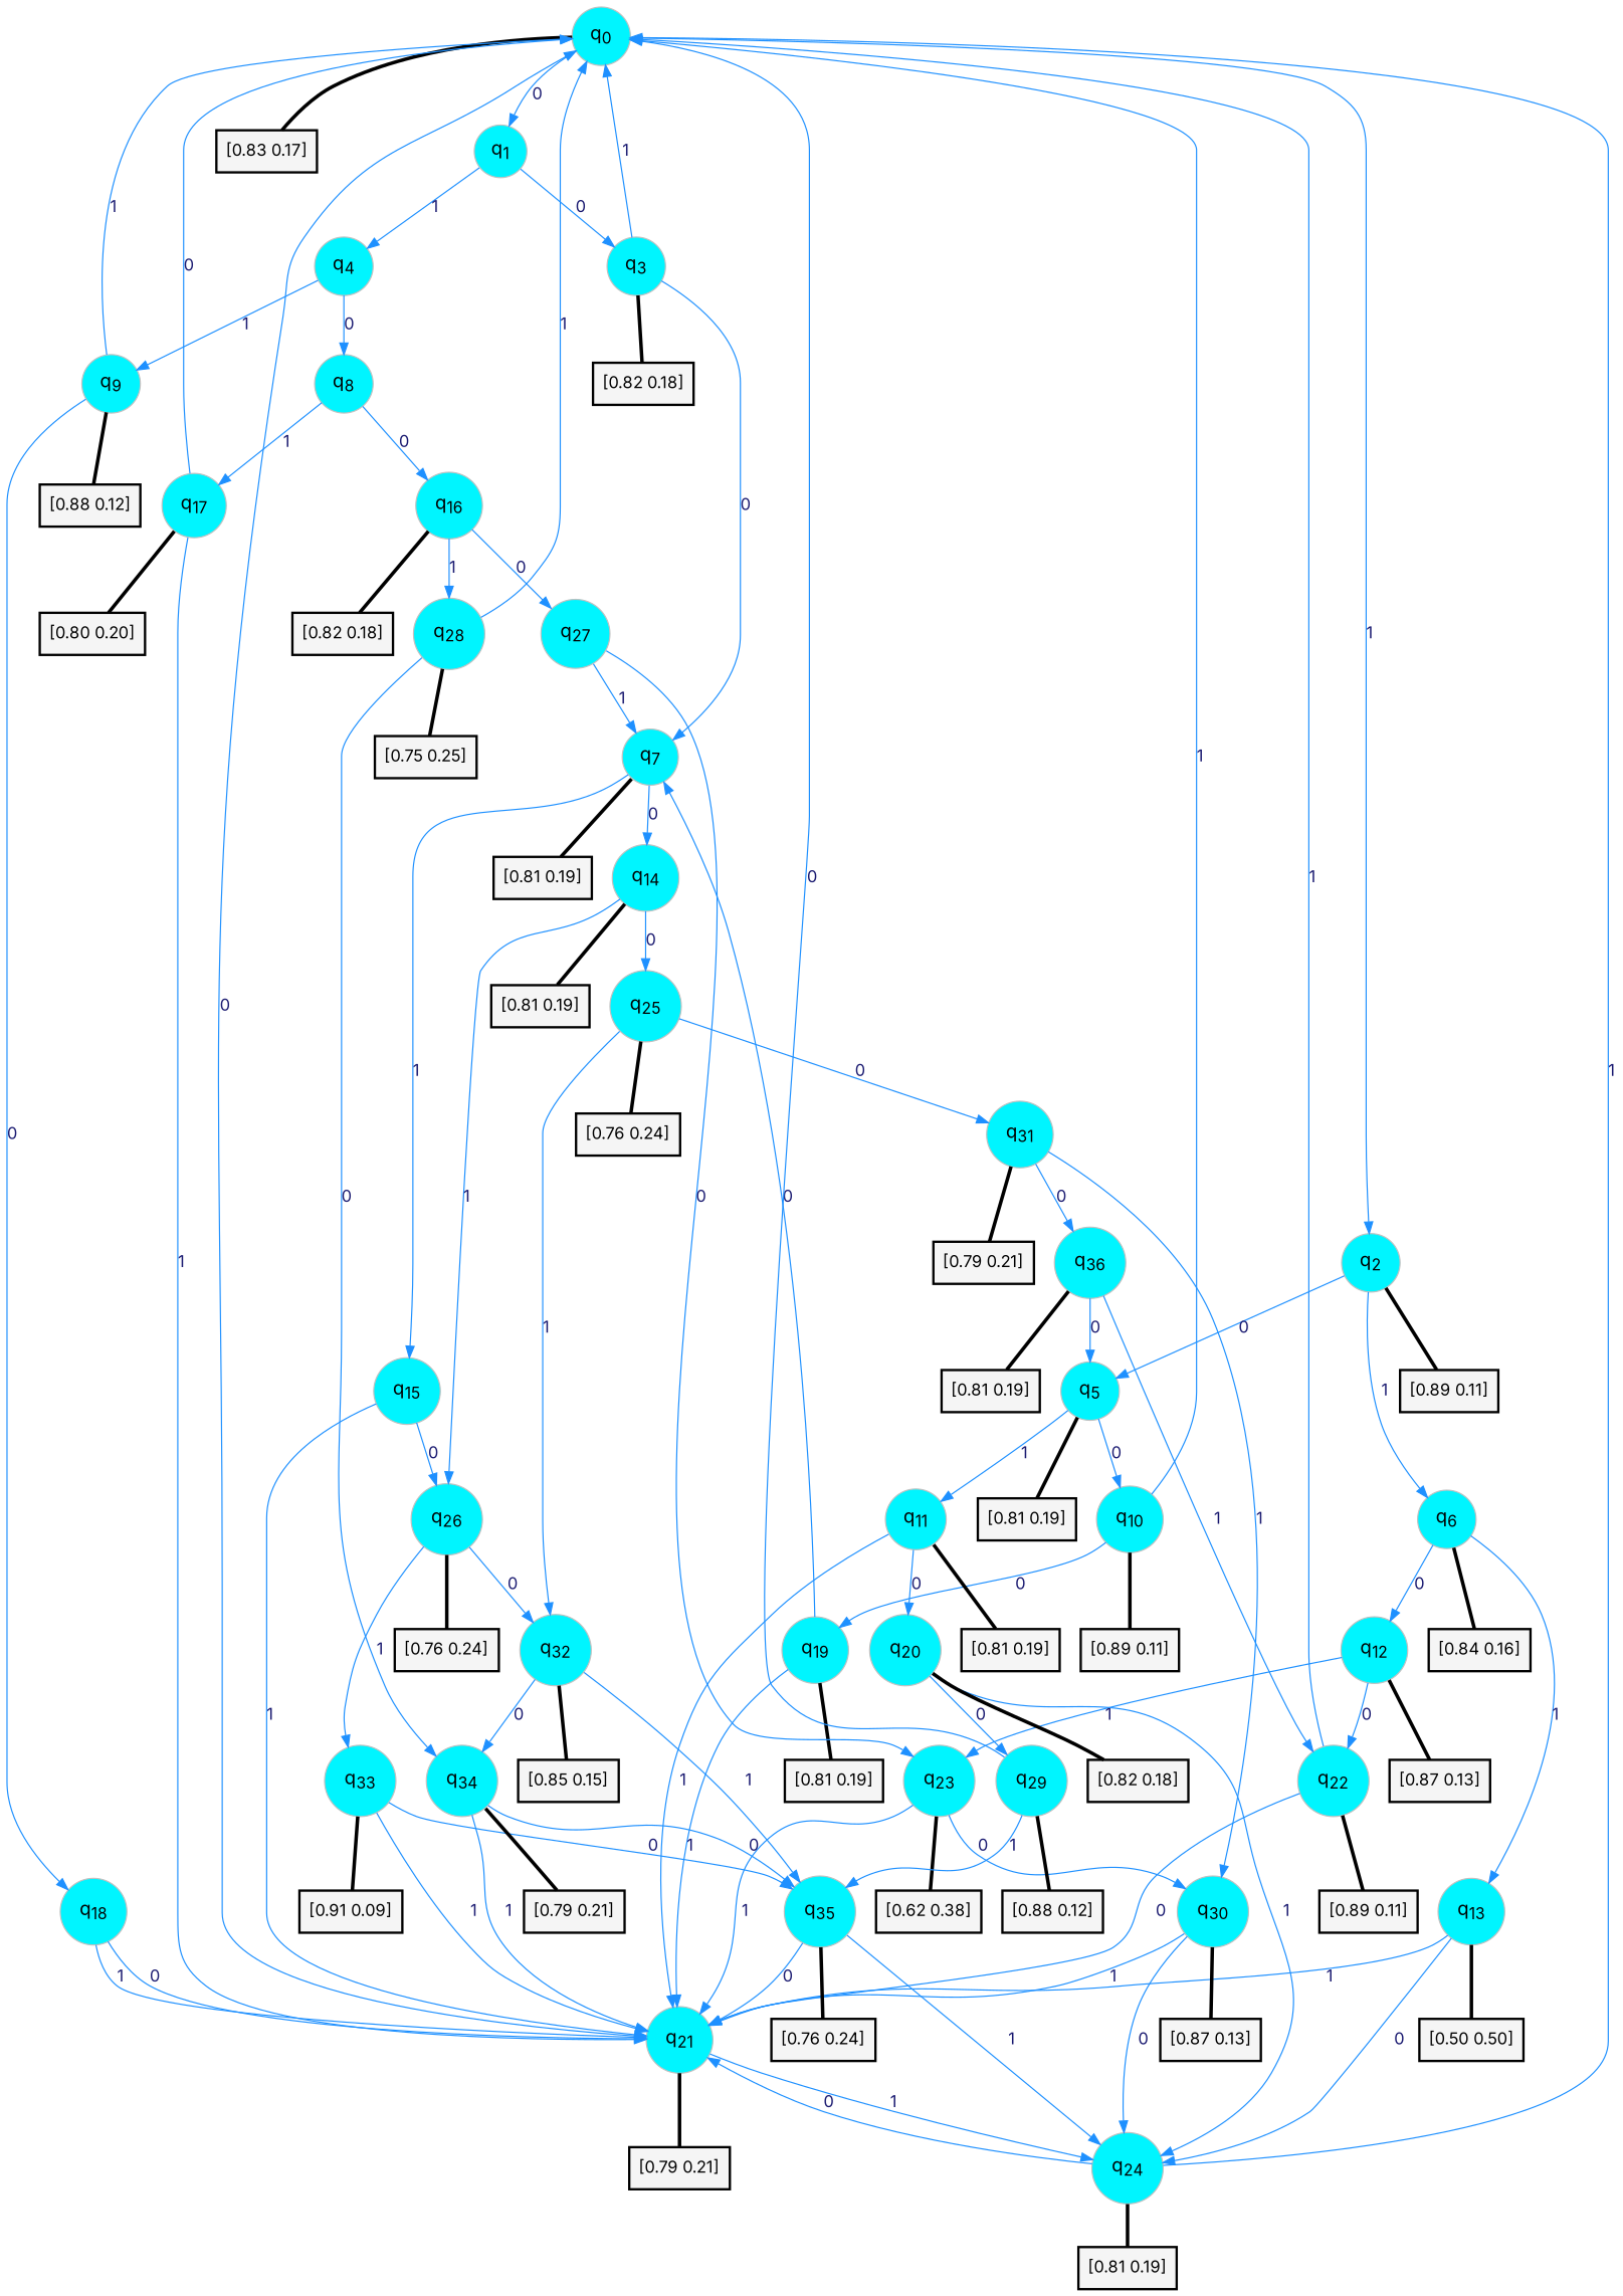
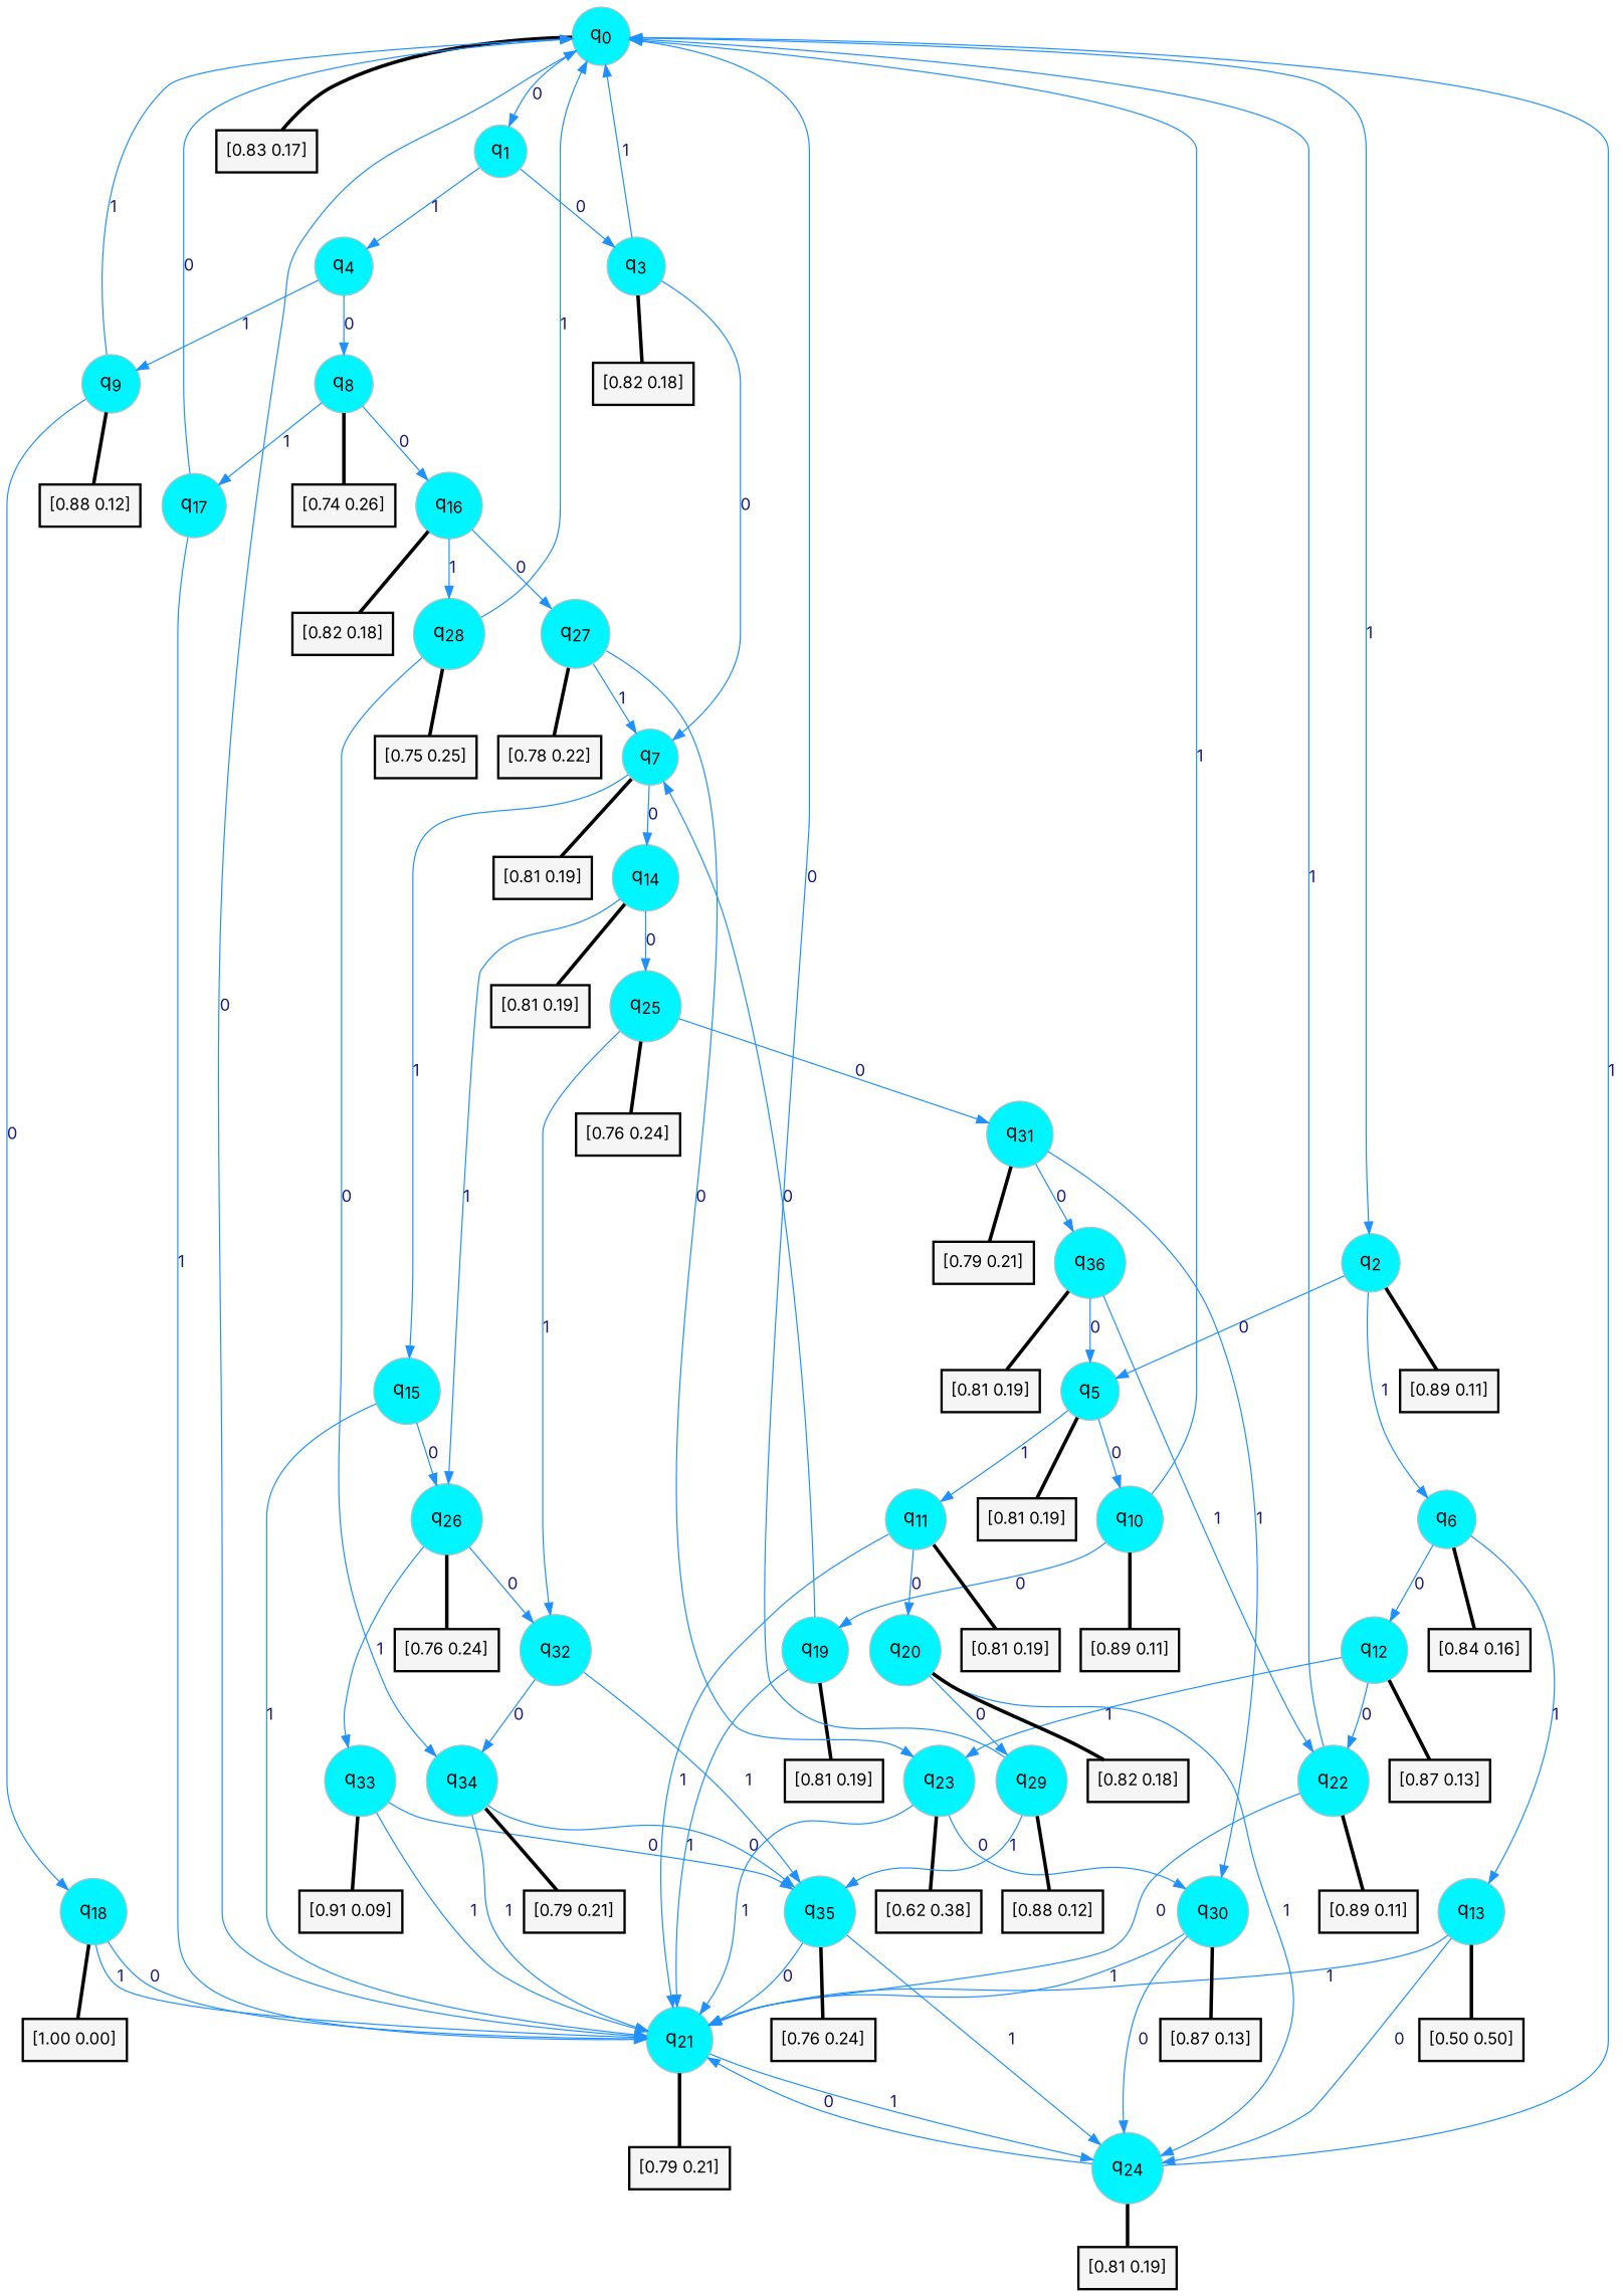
  digraph {
    fontname=Inter
    rankdir=TD
    node [color=gray fillcolor=turquoise1 fontcolor=black fontname=Inter fontsize=16 fontweight=bold shape=circle style=filled]
    edge [arrowsize=1 color=dodgerblue1 fontcolor=midnightblue fontname=Inter fontweight=bold penwidth=1 style=solid weight=20]
    n1 [label=<q<SUB>0</SUB>>]
    n2 [label=<q<SUB>1</SUB>>]
    n3 [label=<q<SUB>2</SUB>>]
    n4 [color=black fillcolor=whitesmoke fontsize=14 label="[0.83 0.17]" penwidth=2 shape=box]
    n5 [label=<q<SUB>3</SUB>>]
    n6 [label=<q<SUB>4</SUB>>]
    n7 [label=<q<SUB>5</SUB>>]
    n8 [label=<q<SUB>6</SUB>>]
    n9 [color=black fillcolor=whitesmoke fontsize=14 label="[0.89 0.11]" penwidth=2 shape=box]
    n10 [label=<q<SUB>7</SUB>>]
    n11 [color=black fillcolor=whitesmoke fontsize=14 label="[0.82 0.18]" penwidth=2 shape=box]
    n12 [label=<q<SUB>8</SUB>>]
    n13 [label=<q<SUB>9</SUB>>]
    n14 [label=<q<SUB>10</SUB>>]
    n15 [label=<q<SUB>11</SUB>>]
    n16 [color=black fillcolor=whitesmoke fontsize=14 label="[0.81 0.19]" penwidth=2 shape=box]
    n17 [label=<q<SUB>12</SUB>>]
    n18 [label=<q<SUB>13</SUB>>]
    n19 [color=black fillcolor=whitesmoke fontsize=14 label="[0.84 0.16]" penwidth=2 shape=box]
    n20 [label=<q<SUB>14</SUB>>]
    n21 [label=<q<SUB>15</SUB>>]
    n22 [color=black fillcolor=whitesmoke fontsize=14 label="[0.81 0.19]" penwidth=2 shape=box]
    n23 [label=<q<SUB>16</SUB>>]
    n24 [label=<q<SUB>17</SUB>>]
+   n25 [color=black fillcolor=whitesmoke fontsize=14 label="[0.74 0.26]" penwidth=2 shape=box]
    n26 [label=<q<SUB>18</SUB>>]
    n27 [color=black fillcolor=whitesmoke fontsize=14 label="[0.88 0.12]" penwidth=2 shape=box]
    n28 [label=<q<SUB>19</SUB>>]
    n29 [color=black fillcolor=whitesmoke fontsize=14 label="[0.89 0.11]" penwidth=2 shape=box]
    n30 [label=<q<SUB>20</SUB>>]
    n31 [label=<q<SUB>21</SUB>>]
    n32 [color=black fillcolor=whitesmoke fontsize=14 label="[0.81 0.19]" penwidth=2 shape=box]
    n33 [label=<q<SUB>22</SUB>>]
    n34 [label=<q<SUB>23</SUB>>]
    n35 [color=black fillcolor=whitesmoke fontsize=14 label="[0.87 0.13]" penwidth=2 shape=box]
    n36 [label=<q<SUB>24</SUB>>]
    n37 [color=black fillcolor=whitesmoke fontsize=14 label="[0.50 0.50]" penwidth=2 shape=box]
    n38 [label=<q<SUB>25</SUB>>]
    n39 [label=<q<SUB>26</SUB>>]
    n40 [color=black fillcolor=whitesmoke fontsize=14 label="[0.81 0.19]" penwidth=2 shape=box]
    n41 [label=<q<SUB>27</SUB>>]
    n42 [label=<q<SUB>28</SUB>>]
    n43 [color=black fillcolor=whitesmoke fontsize=14 label="[0.82 0.18]" penwidth=2 shape=box]
-   n44 [color=black fillcolor=whitesmoke fontsize=14 label="[0.80 0.20]" penwidth=2 shape=box]
+   n45 [color=black fillcolor=whitesmoke fontsize=14 label="[1.00 0.00]" penwidth=2 shape=box]
    n46 [color=black fillcolor=whitesmoke fontsize=14 label="[0.81 0.19]" penwidth=2 shape=box]
    n47 [label=<q<SUB>29</SUB>>]
    n48 [color=black fillcolor=whitesmoke fontsize=14 label="[0.82 0.18]" penwidth=2 shape=box]
    n49 [color=black fillcolor=whitesmoke fontsize=14 label="[0.79 0.21]" penwidth=2 shape=box]
    n50 [color=black fillcolor=whitesmoke fontsize=14 label="[0.89 0.11]" penwidth=2 shape=box]
    n51 [label=<q<SUB>30</SUB>>]
    n52 [color=black fillcolor=whitesmoke fontsize=14 label="[0.62 0.38]" penwidth=2 shape=box]
    n53 [color=black fillcolor=whitesmoke fontsize=14 label="[0.81 0.19]" penwidth=2 shape=box]
    n54 [label=<q<SUB>31</SUB>>]
    n55 [label=<q<SUB>32</SUB>>]
    n56 [color=black fillcolor=whitesmoke fontsize=14 label="[0.76 0.24]" penwidth=2 shape=box]
    n57 [label=<q<SUB>33</SUB>>]
    n58 [color=black fillcolor=whitesmoke fontsize=14 label="[0.76 0.24]" penwidth=2 shape=box]
+   n59 [color=black fillcolor=whitesmoke fontsize=14 label="[0.78 0.22]" penwidth=2 shape=box]
    n60 [label=<q<SUB>34</SUB>>]
    n61 [color=black fillcolor=whitesmoke fontsize=14 label="[0.75 0.25]" penwidth=2 shape=box]
    n62 [label=<q<SUB>35</SUB>>]
    n63 [color=black fillcolor=whitesmoke fontsize=14 label="[0.88 0.12]" penwidth=2 shape=box]
    n64 [color=black fillcolor=whitesmoke fontsize=14 label="[0.87 0.13]" penwidth=2 shape=box]
    n65 [label=<q<SUB>36</SUB>>]
    n66 [color=black fillcolor=whitesmoke fontsize=14 label="[0.79 0.21]" penwidth=2 shape=box]
-   n67 [color=black fillcolor=whitesmoke fontsize=14 label="[0.85 0.15]" penwidth=2 shape=box]
    n68 [color=black fillcolor=whitesmoke fontsize=14 label="[0.91 0.09]" penwidth=2 shape=box]
    n69 [color=black fillcolor=whitesmoke fontsize=14 label="[0.79 0.21]" penwidth=2 shape=box]
    n70 [color=black fillcolor=whitesmoke fontsize=14 label="[0.76 0.24]" penwidth=2 shape=box]
    n71 [color=black fillcolor=whitesmoke fontsize=14 label="[0.81 0.19]" penwidth=2 shape=box]
    n1 -> n2 [label=0]
    n1 -> n3 [label=1]
    n1 -> n4 [arrowhead=none color=black penwidth=3]
    n2 -> n5 [label=0]
    n2 -> n6 [label=1]
    n3 -> n7 [label=0]
    n3 -> n8 [label=1]
    n3 -> n9 [arrowhead=none color=black penwidth=3]
    n5 -> n1 [label=1]
    n5 -> n10 [label=0]
    n5 -> n11 [arrowhead=none color=black penwidth=3]
    n6 -> n12 [label=0]
    n6 -> n13 [label=1]
    n7 -> n14 [label=0]
    n7 -> n15 [label=1]
    n7 -> n16 [arrowhead=none color=black penwidth=3]
    n8 -> n17 [label=0]
    n8 -> n18 [label=1]
    n8 -> n19 [arrowhead=none color=black penwidth=3]
    n10 -> n20 [label=0]
    n10 -> n21 [label=1]
    n10 -> n22 [arrowhead=none color=black penwidth=3]
    n12 -> n23 [label=0]
    n12 -> n24 [label=1]
+   n12 -> n25 [arrowhead=none color=black penwidth=3]
    n13 -> n1 [label=1]
    n13 -> n26 [label=0]
    n13 -> n27 [arrowhead=none color=black penwidth=3]
    n14 -> n1 [label=1]
    n14 -> n28 [label=0]
    n14 -> n29 [arrowhead=none color=black penwidth=3]
    n15 -> n30 [label=0]
    n15 -> n31 [label=1]
    n15 -> n32 [arrowhead=none color=black penwidth=3]
    n17 -> n33 [label=0]
    n17 -> n34 [label=1]
    n17 -> n35 [arrowhead=none color=black penwidth=3]
    n18 -> n31 [label=1]
    n18 -> n36 [label=0]
    n18 -> n37 [arrowhead=none color=black penwidth=3]
    n20 -> n38 [label=0]
    n20 -> n39 [label=1]
    n20 -> n40 [arrowhead=none color=black penwidth=3]
    n21 -> n31 [label=1]
    n21 -> n39 [label=0]
    n23 -> n41 [label=0]
    n23 -> n42 [label=1]
    n23 -> n43 [arrowhead=none color=black penwidth=3]
    n24 -> n1 [label=0]
    n24 -> n31 [label=1]
-   n24 -> n44 [arrowhead=none color=black penwidth=3]
    n26 -> n31 [label=0]
    n26 -> n31 [label=1]
+   n26 -> n45 [arrowhead=none color=black penwidth=3]
    n28 -> n10 [label=0]
    n28 -> n31 [label=1]
    n28 -> n46 [arrowhead=none color=black penwidth=3]
    n30 -> n36 [label=1]
    n30 -> n47 [label=0]
    n30 -> n48 [arrowhead=none color=black penwidth=3]
    n31 -> n1 [label=0]
    n31 -> n36 [label=1]
    n31 -> n49 [arrowhead=none color=black penwidth=3]
    n33 -> n1 [label=1]
    n33 -> n31 [label=0]
    n33 -> n50 [arrowhead=none color=black penwidth=3]
    n34 -> n31 [label=1]
    n34 -> n51 [label=0]
    n34 -> n52 [arrowhead=none color=black penwidth=3]
    n36 -> n1 [label=1]
    n36 -> n31 [label=0]
    n36 -> n53 [arrowhead=none color=black penwidth=3]
    n38 -> n54 [label=0]
    n38 -> n55 [label=1]
    n38 -> n56 [arrowhead=none color=black penwidth=3]
    n39 -> n55 [label=0]
    n39 -> n57 [label=1]
    n39 -> n58 [arrowhead=none color=black penwidth=3]
    n41 -> n10 [label=1]
    n41 -> n34 [label=0]
+   n41 -> n59 [arrowhead=none color=black penwidth=3]
    n42 -> n1 [label=1]
    n42 -> n60 [label=0]
    n42 -> n61 [arrowhead=none color=black penwidth=3]
    n47 -> n1 [label=0]
    n47 -> n62 [label=1]
    n47 -> n63 [arrowhead=none color=black penwidth=3]
    n51 -> n31 [label=1]
    n51 -> n36 [label=0]
    n51 -> n64 [arrowhead=none color=black penwidth=3]
    n54 -> n51 [label=1]
    n54 -> n65 [label=0]
    n54 -> n66 [arrowhead=none color=black penwidth=3]
    n55 -> n60 [label=0]
    n55 -> n62 [label=1]
-   n55 -> n67 [arrowhead=none color=black penwidth=3]
    n57 -> n31 [label=1]
    n57 -> n62 [label=0]
    n57 -> n68 [arrowhead=none color=black penwidth=3]
    n60 -> n31 [label=1]
    n60 -> n62 [label=0]
    n60 -> n69 [arrowhead=none color=black penwidth=3]
    n62 -> n31 [label=0]
    n62 -> n36 [label=1]
    n62 -> n70 [arrowhead=none color=black penwidth=3]
    n65 -> n7 [label=0]
    n65 -> n33 [label=1]
    n65 -> n71 [arrowhead=none color=black penwidth=3]
  }
